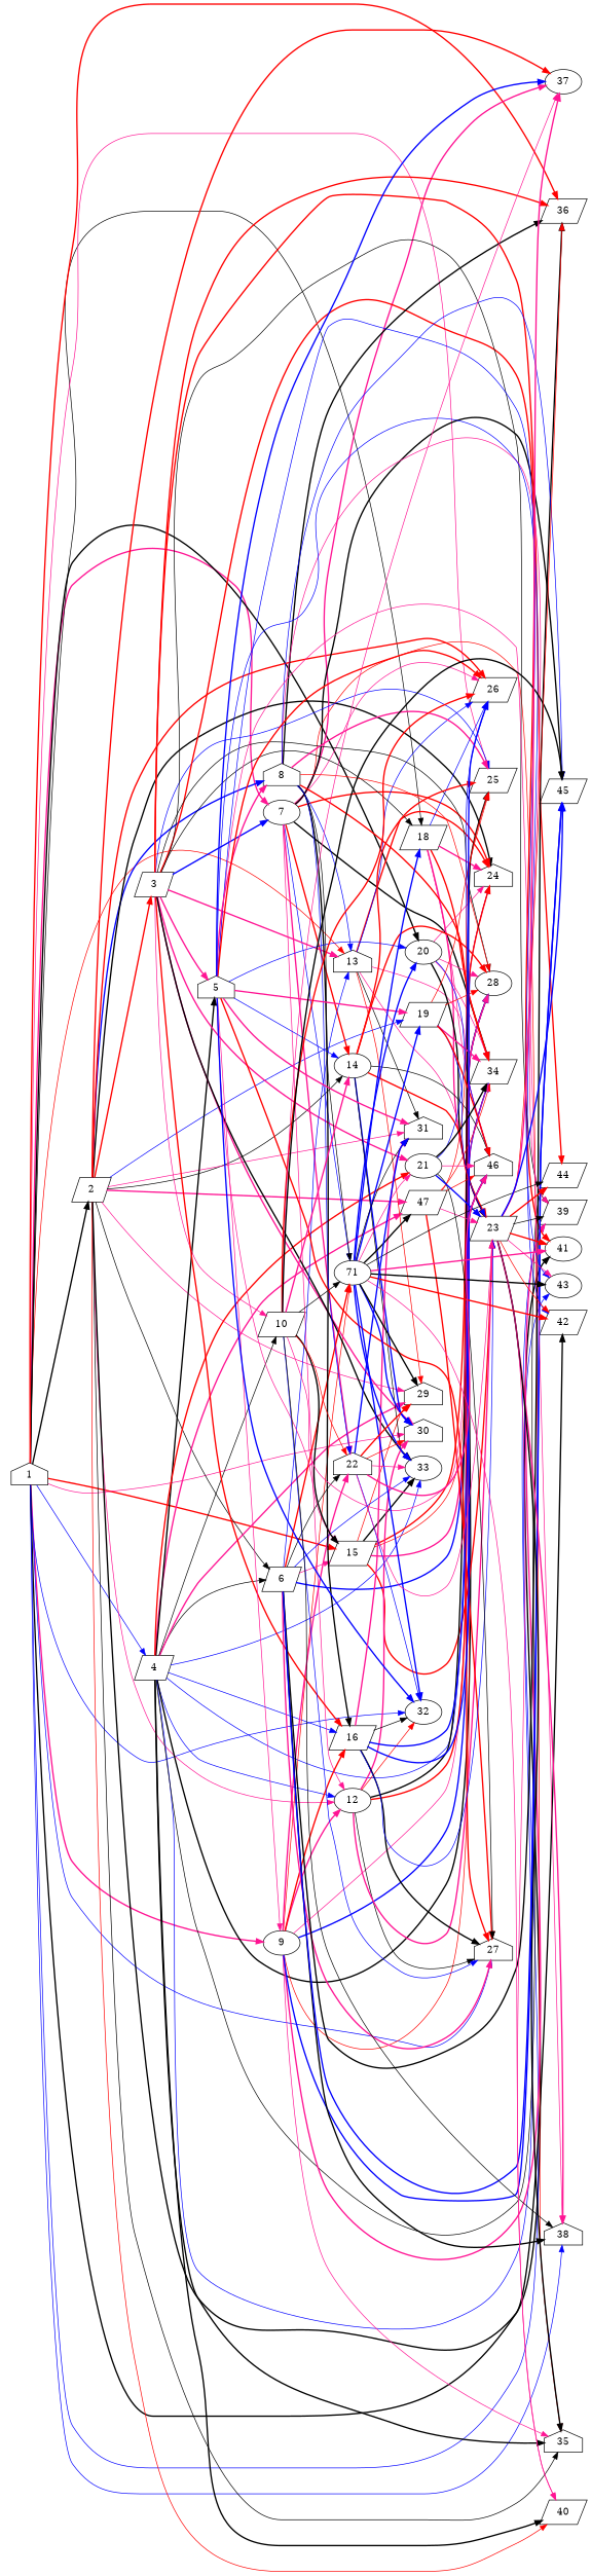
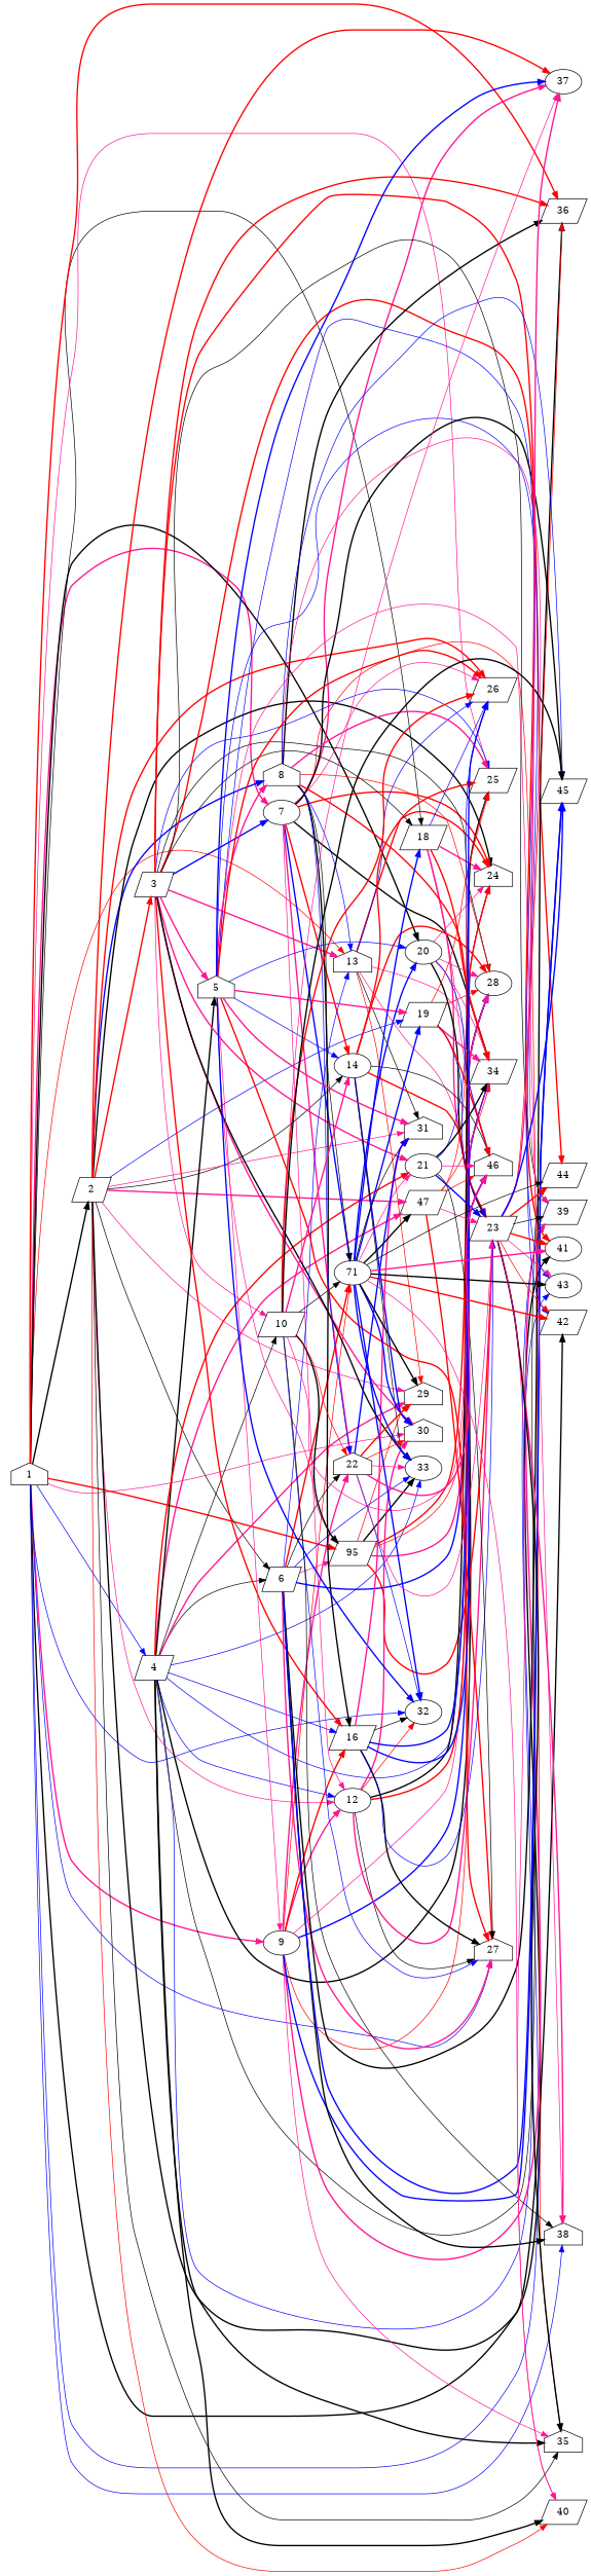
  digraph {
    rankdir=LR
    node [shape=parallelogram]
    edge [color=deeppink style=bold]
    n1 [label=1 shape=house]
    n2 [label=2]
    n3 [label=4]
    n4 [label=7 shape=ellipse]
    n5 [label=9 shape=ellipse]
    n6 [label=13 shape=house]
-   n7 [label=15]
+   n7 [label=95]
    n8 [label=18]
    n9 [label=20 shape=ellipse]
    n10 [label=25]
    n11 [label=27 shape=house]
    n12 [label=30 shape=house]
    n13 [label=32 shape=ellipse]
    n14 [label=36]
    n15 [label=38 shape=house]
    n16 [label=41 shape=ellipse]
    n17 [label=43 shape=ellipse]
    n18 [label=3]
    n19 [label=6]
    n20 [label=8 shape=house]
    n21 [label=12 shape=ellipse]
    n22 [label=14 shape=ellipse]
    n23 [label=47]
    n24 [label=19]
    n25 [label=24 shape=house]
    n26 [label=26]
    n27 [label=29 shape=house]
    n28 [label=31 shape=house]
    n29 [label=35 shape=house]
    n30 [label=37 shape=ellipse]
    n31 [label=40]
    n32 [label=42]
    n33 [label=5 shape=house]
    n34 [label=10]
    n35 [label=16]
    n36 [label=21 shape=ellipse]
    n37 [label=28 shape=ellipse]
    n38 [label=33 shape=ellipse]
    n39 [label=39]
    n40 [label=44]
    n41 [label=71 shape=ellipse]
    n42 [label=22 shape=house]
    n43 [label=34]
    n44 [label=45]
    n45 [label=23]
    n46 [label=46 shape=house]
    n1 -> n2 [color=black]
    n1 -> n3 [color=blue style=solid]
    n1 -> n4
    n1 -> n5
    n1 -> n6 [color=red style=solid]
    n1 -> n7 [color=red]
    n1 -> n8 [color=black style=solid]
    n1 -> n9 [color=black]
    n1 -> n10 [style=solid]
    n1 -> n11 [color=blue style=solid]
    n1 -> n12 [style=solid]
    n1 -> n13 [color=blue style=solid]
    n1 -> n14 [color=red]
    n1 -> n15 [color=blue style=solid]
    n1 -> n16 [color=black]
    n1 -> n17 [color=blue style=solid]
    n2 -> n18 [color=red]
    n2 -> n19 [color=black style=solid]
    n2 -> n20 [color=blue]
    n2 -> n21 [style=solid]
    n2 -> n22 [color=black style=solid]
    n2 -> n23
    n2 -> n24 [color=blue style=solid]
    n2 -> n25 [color=black]
    n2 -> n26 [color=red]
    n2 -> n27 [style=solid]
    n2 -> n28 [style=solid]
    n2 -> n29 [color=black style=solid]
    n2 -> n30 [color=red]
    n2 -> n31 [color=red style=solid]
    n2 -> n32 [color=black]
    n3 -> n19 [color=black style=solid]
    n3 -> n21 [color=blue style=solid]
    n3 -> n23
    n3 -> n25 [color=blue style=solid]
    n3 -> n27
    n3 -> n29 [color=black]
    n3 -> n31 [color=black]
    n3 -> n33 [color=black]
    n3 -> n34 [color=black style=solid]
    n3 -> n35 [color=blue style=solid]
    n3 -> n36 [color=red]
    n3 -> n37 [color=black]
    n3 -> n38 [color=blue style=solid]
    n3 -> n39 [color=blue style=solid]
    n3 -> n40 [color=black style=solid]
    n4 -> n21 [style=solid]
    n4 -> n22 [color=red]
    n4 -> n25 [color=red]
    n4 -> n26 [style=solid]
    n4 -> n29 [color=red style=solid]
    n4 -> n30
-   n4 -> n41 [color=blue style=solid]
+   n4 -> n41 [color=blue]
    n4 -> n42
    n4 -> n43 [color=black]
    n4 -> n44 [color=black]
    n5 -> n21
    n5 -> n25 [style=solid]
    n5 -> n29 [style=solid]
    n5 -> n35 [color=red]
    n5 -> n37 [color=blue]
    n5 -> n39
    n5 -> n41 [color=red style=solid]
    n5 -> n42
    n5 -> n43 [color=red style=solid]
    n5 -> n44 [color=blue]
    n6 -> n25 [color=red]
    n6 -> n26 [color=blue style=solid]
    n6 -> n27 [color=red style=solid]
    n6 -> n28 [color=black style=solid]
    n6 -> n45 [style=solid]
    n6 -> n46 [style=solid]
    n7 -> n25 [color=red]
    n7 -> n27 [color=red style=solid]
    n7 -> n37
    n7 -> n38 [color=black]
    n7 -> n45 [color=red]
    n7 -> n46 [color=red style=solid]
    n8 -> n25
    n8 -> n26 [color=blue style=solid]
    n8 -> n43 [color=red]
    n8 -> n45
    n8 -> n46 [style=solid]
    n9 -> n25 [style=solid]
    n9 -> n37 [style=solid]
    n9 -> n43 [style=solid]
    n9 -> n45 [color=black]
    n9 -> n46 [color=blue style=solid]
    n18 -> n4 [color=blue]
    n18 -> n6
    n18 -> n8 [color=black style=solid]
    n18 -> n10 [color=blue style=solid]
    n18 -> n12
    n18 -> n14 [color=red]
    n18 -> n16 [color=red]
    n18 -> n33
    n18 -> n34 [style=solid]
    n18 -> n35 [color=red]
    n18 -> n36
    n18 -> n37 [color=black style=solid]
    n18 -> n38 [color=black]
    n18 -> n39 [color=black style=solid]
    n18 -> n40 [color=red]
    n19 -> n6 [color=blue style=solid]
    n19 -> n7 [style=solid]
    n19 -> n11
    n19 -> n14 [color=black]
    n19 -> n15 [color=black]
    n19 -> n38 [color=blue style=solid]
    n19 -> n41 [color=red]
    n19 -> n42 [color=black style=solid]
    n19 -> n43 [color=blue]
    n19 -> n44 [color=blue]
    n20 -> n6 [color=blue style=solid]
    n20 -> n10
    n20 -> n14 [color=black]
    n20 -> n35 [color=black]
    n20 -> n37 [color=red style=solid]
    n20 -> n39 [style=solid]
    n20 -> n41 [color=black style=solid]
    n20 -> n42 [color=blue style=solid]
    n20 -> n43 [color=red]
    n20 -> n44 [color=blue style=solid]
    n21 -> n10 [color=black]
    n21 -> n11 [color=black style=solid]
    n21 -> n12
    n21 -> n13 [color=red style=solid]
    n21 -> n45
    n21 -> n46 [color=red]
    n22 -> n10 [color=red]
    n22 -> n12 [color=blue]
    n22 -> n37 [color=red]
    n22 -> n38 [color=black style=solid]
    n22 -> n45 [color=red]
    n22 -> n46 [color=black style=solid]
    n23 -> n10 [color=red style=solid]
    n23 -> n11 [color=red]
    n23 -> n43 [color=red style=solid]
    n23 -> n45 [style=solid]
    n23 -> n46 [color=red style=solid]
    n24 -> n10 [color=red style=solid]
    n24 -> n37 [color=red style=solid]
    n24 -> n43
    n24 -> n45 [color=blue style=solid]
    n24 -> n46 [color=red]
    n33 -> n5 [style=solid]
    n33 -> n7 [style=solid]
    n33 -> n9 [color=blue style=solid]
    n33 -> n11 [color=red]
    n33 -> n13 [color=blue]
    n33 -> n15 [style=solid]
    n33 -> n17 [color=blue style=solid]
    n33 -> n20
    n33 -> n22 [color=blue style=solid]
    n33 -> n24
    n33 -> n26 [color=red]
    n33 -> n28
    n33 -> n30 [color=blue]
    n33 -> n32 [color=blue style=solid]
    n34 -> n7 [color=black]
    n34 -> n11 [color=blue style=solid]
    n34 -> n15 [color=black style=solid]
    n34 -> n22
    n34 -> n26 [color=red]
    n34 -> n30 [style=solid]
    n34 -> n41 [color=black style=solid]
    n34 -> n42 [color=red style=solid]
    n34 -> n43 [style=solid]
    n34 -> n44 [color=black]
    n35 -> n11 [color=black]
    n35 -> n13 [color=black style=solid]
    n35 -> n26 [color=blue]
    n35 -> n28
    n35 -> n45 [color=blue style=solid]
    n35 -> n46 [color=blue]
    n36 -> n11 [color=black style=solid]
    n36 -> n26 [color=blue style=solid]
    n36 -> n43 [color=black]
    n36 -> n45 [color=blue]
    n36 -> n46 [style=solid]
    n41 -> n8 [color=blue]
    n41 -> n9 [color=blue]
    n41 -> n12 [color=blue]
    n41 -> n13 [color=blue]
    n41 -> n16
    n41 -> n17 [color=black]
    n41 -> n23 [color=black]
    n41 -> n24 [color=blue]
    n41 -> n27 [color=black]
    n41 -> n28 [color=black style=solid]
    n41 -> n31 [style=solid]
    n41 -> n32 [color=red]
    n41 -> n36 [style=solid]
    n41 -> n38 [color=blue]
    n41 -> n40 [color=black style=solid]
    n42 -> n12 [color=red style=solid]
    n42 -> n13 [color=blue style=solid]
    n42 -> n27 [color=red]
    n42 -> n28 [color=blue]
    n42 -> n38 [style=solid]
    n42 -> n45 [style=solid]
    n42 -> n46
    n45 -> n14 [color=red style=solid]
    n45 -> n15
    n45 -> n16 [color=red]
    n45 -> n17 [style=solid]
    n45 -> n29 [color=black]
    n45 -> n30
    n45 -> n31 [style=solid]
    n45 -> n32 [color=red style=solid]
    n45 -> n39 [color=black style=solid]
    n45 -> n40 [color=red]
    n45 -> n44 [color=blue]
  }
